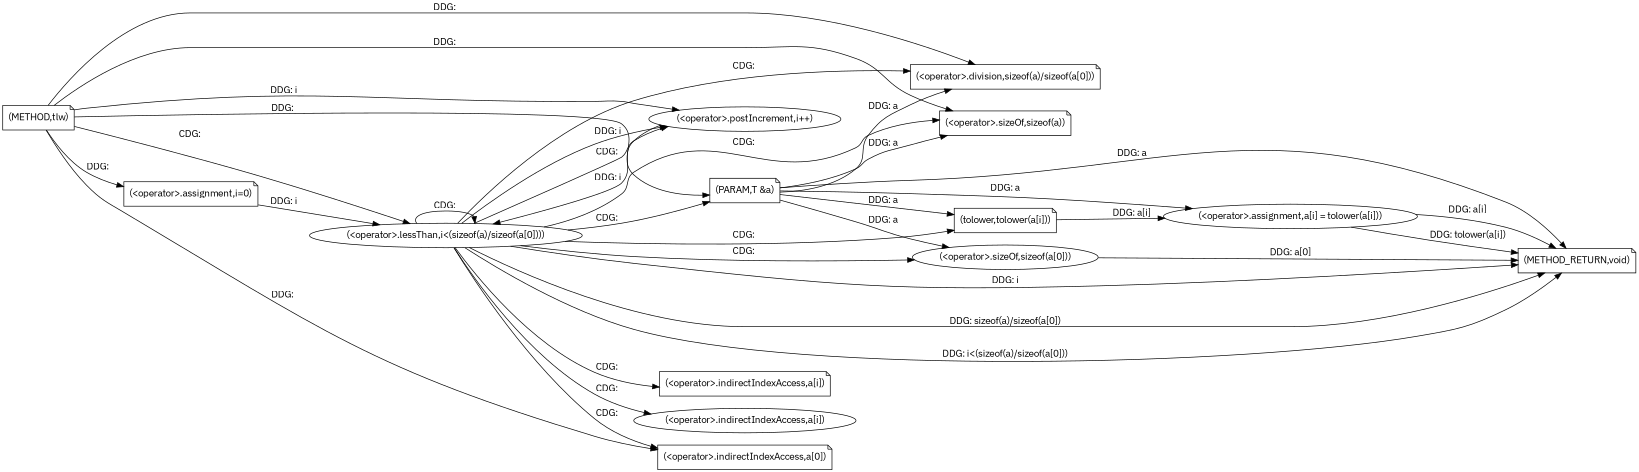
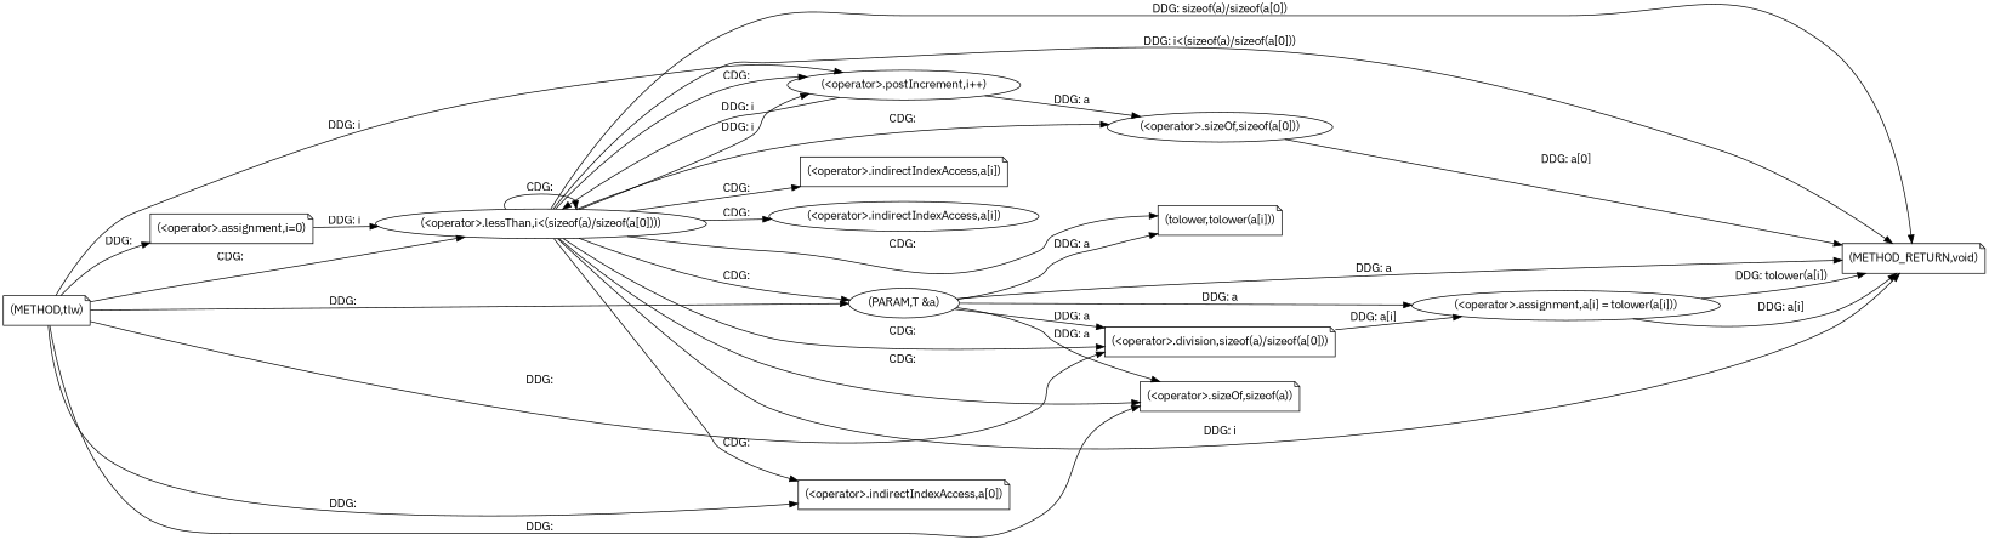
  digraph {
    fontname="IBM Plex Sans"
    rankdir=LR
    node [fontname="IBM Plex Sans" shape=note]
    edge [fontname="IBM Plex Sans"]
    n1 [label="(METHOD,tlw)"]
-   n2 [label="(PARAM,T &a)"]
+   n2 [label="(PARAM,T &a)" shape=ellipse]
    n3 [label="(<operator>.assignment,i=0)"]
    n4 [label="(<operator>.lessThan,i<(sizeof(a)/sizeof(a[0])))" shape=ellipse]
    n5 [label="(<operator>.postIncrement,i++)" shape=ellipse]
    n6 [label="(<operator>.division,sizeof(a)/sizeof(a[0]))"]
    n7 [label="(<operator>.sizeOf,sizeof(a))"]
    n8 [label="(<operator>.indirectIndexAccess,a[0])"]
    n9 [label="(tolower,tolower(a[i]))"]
    n10 [label="(METHOD_RETURN,void)"]
    n11 [label="(<operator>.assignment,a[i] = tolower(a[i]))" shape=ellipse]
    n12 [label="(<operator>.sizeOf,sizeof(a[0]))" shape=ellipse]
    n13 [label="(<operator>.indirectIndexAccess,a[i])"]
    n14 [label="(<operator>.indirectIndexAccess,a[i])" shape=ellipse]
    n1 -> n2 [label="DDG: "]
    n1 -> n3 [label="DDG: "]
    n1 -> n4 [label="CDG: "]
    n1 -> n5 [label="DDG: i"]
    n1 -> n6 [label="DDG: "]
    n1 -> n7 [label="DDG: "]
    n1 -> n8 [label="DDG: "]
    n2 -> n6 [label="DDG: a"]
    n2 -> n7 [label="DDG: a"]
    n2 -> n9 [label="DDG: a"]
    n2 -> n10 [label="DDG: a"]
    n2 -> n11 [label="DDG: a"]
-   n2 -> n12 [label="DDG: a"]
+   n5 -> n12 [label="DDG: a"]
    n3 -> n4 [label="DDG: i"]
    n4 -> n2 [label="CDG: "]
    n4 -> n4 [label="CDG: "]
    n4 -> n5 [label="DDG: i"]
    n4 -> n5 [label="CDG: "]
    n4 -> n6 [label="CDG: "]
    n4 -> n7 [label="CDG: "]
    n4 -> n8 [label="CDG: "]
    n4 -> n9 [label="CDG: "]
    n4 -> n10 [label="DDG: i"]
    n4 -> n10 [label="DDG: sizeof(a)/sizeof(a[0])"]
    n4 -> n10 [label="DDG: i<(sizeof(a)/sizeof(a[0]))"]
    n4 -> n12 [label="CDG: "]
    n4 -> n13 [label="CDG: "]
    n4 -> n14 [label="CDG: "]
    n5 -> n4 [label="DDG: i"]
-   n9 -> n11 [label="DDG: a[i]"]
+   n6 -> n11 [label="DDG: a[i]"]
    n11 -> n10 [label="DDG: a[i]"]
    n11 -> n10 [label="DDG: tolower(a[i])"]
    n12 -> n10 [label="DDG: a[0]"]
  }
